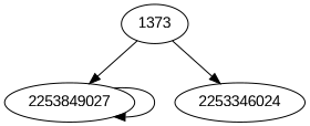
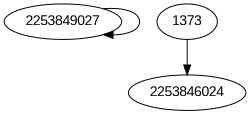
  digraph {
    fontname="Liberation Sans"
    node [fontname="Liberation Sans"]
    edge [fontname="Liberation Sans"]
    2253849027
    1373
-   2253846024 [label=2253346024]
+   2253846024
    2253849027 -> 2253849027
-   1373 -> 2253849027
    1373 -> 2253846024
  }
